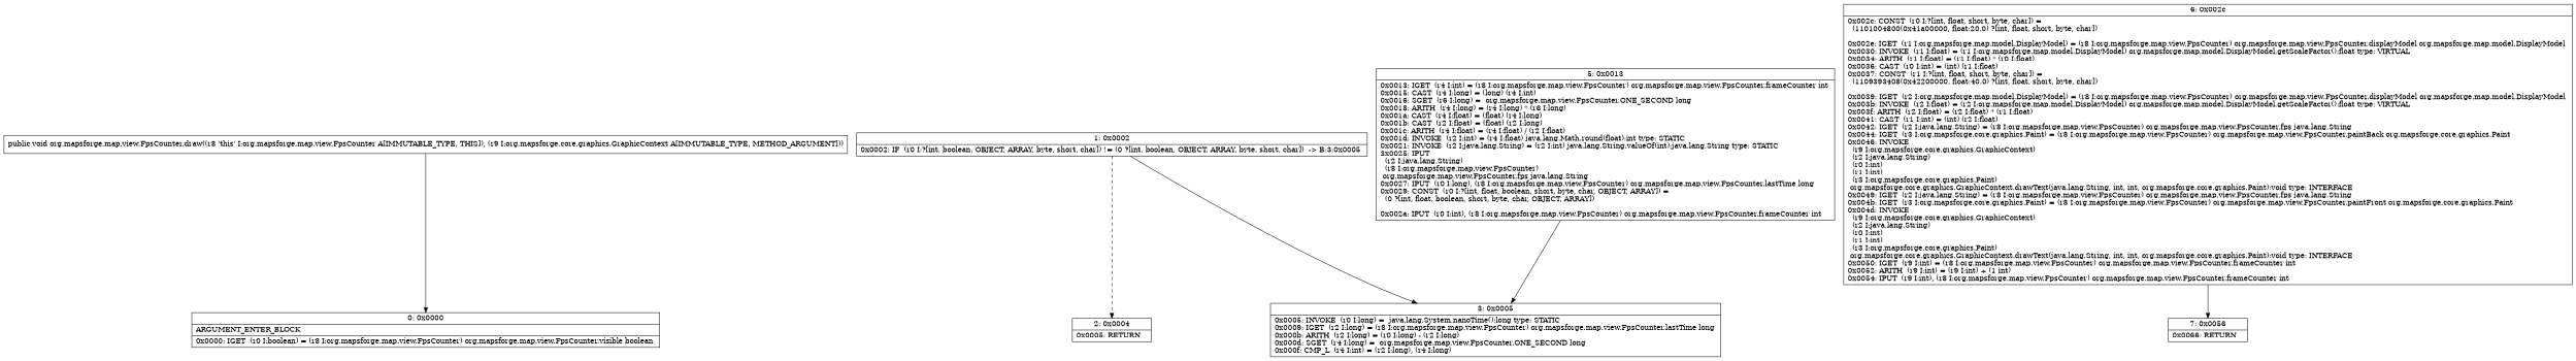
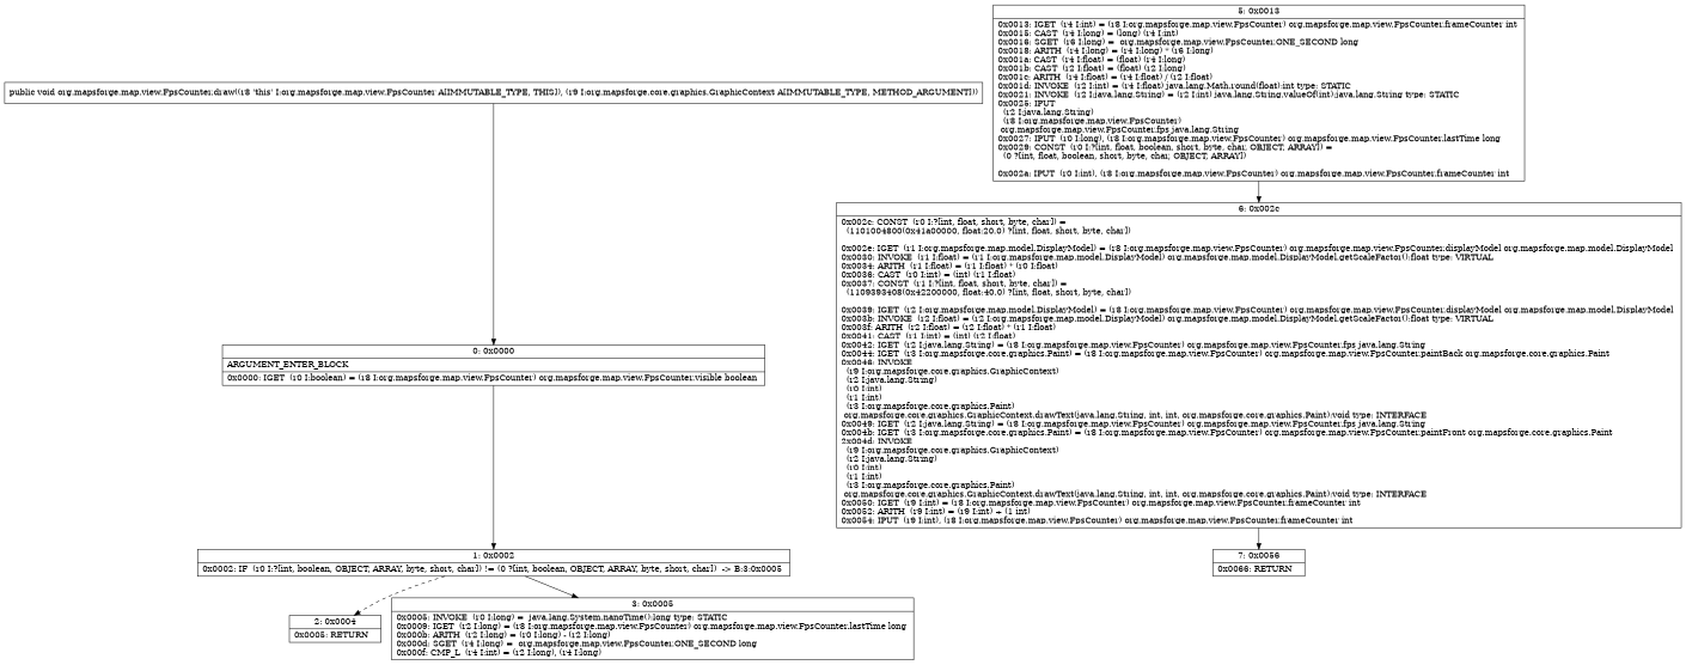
  digraph {
    node [shape=record]
    n1 [label="{0\:\ 0x0000|ARGUMENT_ENTER_BLOCK\l|0x0000: IGET  (r0 I:boolean) = (r8 I:org.mapsforge.map.view.FpsCounter) org.mapsforge.map.view.FpsCounter.visible boolean \l}"]
    n2 [label="{1\:\ 0x0002|0x0002: IF  (r0 I:?[int, boolean, OBJECT, ARRAY, byte, short, char]) != (0 ?[int, boolean, OBJECT, ARRAY, byte, short, char])  \-\> B:3:0x0005 \l}"]
    n3 [label="{2\:\ 0x0004|0x0005: RETURN   \l}"]
    n4 [label="{3\:\ 0x0005|0x0005: INVOKE  (r0 I:long) =  java.lang.System.nanoTime():long type: STATIC \l0x0009: IGET  (r2 I:long) = (r8 I:org.mapsforge.map.view.FpsCounter) org.mapsforge.map.view.FpsCounter.lastTime long \l0x000b: ARITH  (r2 I:long) = (r0 I:long) \- (r2 I:long) \l0x000d: SGET  (r4 I:long) =  org.mapsforge.map.view.FpsCounter.ONE_SECOND long \l0x000f: CMP_L  (r4 I:int) = (r2 I:long), (r4 I:long) \l}"]
-   n5 [label="{5\:\ 0x0013|0x0013: IGET  (r4 I:int) = (r8 I:org.mapsforge.map.view.FpsCounter) org.mapsforge.map.view.FpsCounter.frameCounter int \l0x0015: CAST  (r4 I:long) = (long) (r4 I:int) \l0x0016: SGET  (r6 I:long) =  org.mapsforge.map.view.FpsCounter.ONE_SECOND long \l0x0018: ARITH  (r4 I:long) = (r4 I:long) * (r6 I:long) \l0x001a: CAST  (r4 I:float) = (float) (r4 I:long) \l0x001b: CAST  (r2 I:float) = (float) (r2 I:long) \l0x001c: ARITH  (r4 I:float) = (r4 I:float) \/ (r2 I:float) \l0x001d: INVOKE  (r2 I:int) = (r4 I:float) java.lang.Math.round(float):int type: STATIC \l0x0021: INVOKE  (r2 I:java.lang.String) = (r2 I:int) java.lang.String.valueOf(int):java.lang.String type: STATIC \l3x0025: IPUT  \l  (r2 I:java.lang.String)\l  (r8 I:org.mapsforge.map.view.FpsCounter)\l org.mapsforge.map.view.FpsCounter.fps java.lang.String \l0x0027: IPUT  (r0 I:long), (r8 I:org.mapsforge.map.view.FpsCounter) org.mapsforge.map.view.FpsCounter.lastTime long \l0x0029: CONST  (r0 I:?[int, float, boolean, short, byte, char, OBJECT, ARRAY]) = \l  (0 ?[int, float, boolean, short, byte, char, OBJECT, ARRAY])\l \l0x002a: IPUT  (r0 I:int), (r8 I:org.mapsforge.map.view.FpsCounter) org.mapsforge.map.view.FpsCounter.frameCounter int \l}"]
-   n6 [label="{6\:\ 0x002c|0x002c: CONST  (r0 I:?[int, float, short, byte, char]) = \l  (1101004800(0x41a00000, float:20.0) ?[int, float, short, byte, char])\l \l0x002e: IGET  (r1 I:org.mapsforge.map.model.DisplayModel) = (r8 I:org.mapsforge.map.view.FpsCounter) org.mapsforge.map.view.FpsCounter.displayModel org.mapsforge.map.model.DisplayModel \l0x0030: INVOKE  (r1 I:float) = (r1 I:org.mapsforge.map.model.DisplayModel) org.mapsforge.map.model.DisplayModel.getScaleFactor():float type: VIRTUAL \l0x0034: ARITH  (r1 I:float) = (r1 I:float) * (r0 I:float) \l0x0036: CAST  (r0 I:int) = (int) (r1 I:float) \l0x0037: CONST  (r1 I:?[int, float, short, byte, char]) = \l  (1109393408(0x42200000, float:40.0) ?[int, float, short, byte, char])\l \l0x0039: IGET  (r2 I:org.mapsforge.map.model.DisplayModel) = (r8 I:org.mapsforge.map.view.FpsCounter) org.mapsforge.map.view.FpsCounter.displayModel org.mapsforge.map.model.DisplayModel \l0x003b: INVOKE  (r2 I:float) = (r2 I:org.mapsforge.map.model.DisplayModel) org.mapsforge.map.model.DisplayModel.getScaleFactor():float type: VIRTUAL \l0x003f: ARITH  (r2 I:float) = (r2 I:float) * (r1 I:float) \l0x0041: CAST  (r1 I:int) = (int) (r2 I:float) \l0x0042: IGET  (r2 I:java.lang.String) = (r8 I:org.mapsforge.map.view.FpsCounter) org.mapsforge.map.view.FpsCounter.fps java.lang.String \l0x0044: IGET  (r3 I:org.mapsforge.core.graphics.Paint) = (r8 I:org.mapsforge.map.view.FpsCounter) org.mapsforge.map.view.FpsCounter.paintBack org.mapsforge.core.graphics.Paint \l0x0046: INVOKE  \l  (r9 I:org.mapsforge.core.graphics.GraphicContext)\l  (r2 I:java.lang.String)\l  (r0 I:int)\l  (r1 I:int)\l  (r3 I:org.mapsforge.core.graphics.Paint)\l org.mapsforge.core.graphics.GraphicContext.drawText(java.lang.String, int, int, org.mapsforge.core.graphics.Paint):void type: INTERFACE \l0x0049: IGET  (r2 I:java.lang.String) = (r8 I:org.mapsforge.map.view.FpsCounter) org.mapsforge.map.view.FpsCounter.fps java.lang.String \l0x004b: IGET  (r3 I:org.mapsforge.core.graphics.Paint) = (r8 I:org.mapsforge.map.view.FpsCounter) org.mapsforge.map.view.FpsCounter.paintFront org.mapsforge.core.graphics.Paint \l0x004d: INVOKE  \l  (r9 I:org.mapsforge.core.graphics.GraphicContext)\l  (r2 I:java.lang.String)\l  (r0 I:int)\l  (r1 I:int)\l  (r3 I:org.mapsforge.core.graphics.Paint)\l org.mapsforge.core.graphics.GraphicContext.drawText(java.lang.String, int, int, org.mapsforge.core.graphics.Paint):void type: INTERFACE \l0x0050: IGET  (r9 I:int) = (r8 I:org.mapsforge.map.view.FpsCounter) org.mapsforge.map.view.FpsCounter.frameCounter int \l0x0052: ARITH  (r9 I:int) = (r9 I:int) + (1 int) \l0x0054: IPUT  (r9 I:int), (r8 I:org.mapsforge.map.view.FpsCounter) org.mapsforge.map.view.FpsCounter.frameCounter int \l}"]
+   n5 [label="{5\:\ 0x0013|0x0013: IGET  (r4 I:int) = (r8 I:org.mapsforge.map.view.FpsCounter) org.mapsforge.map.view.FpsCounter.frameCounter int \l0x0015: CAST  (r4 I:long) = (long) (r4 I:int) \l0x0016: SGET  (r6 I:long) =  org.mapsforge.map.view.FpsCounter.ONE_SECOND long \l0x0018: ARITH  (r4 I:long) = (r4 I:long) * (r6 I:long) \l0x001a: CAST  (r4 I:float) = (float) (r4 I:long) \l0x001b: CAST  (r2 I:float) = (float) (r2 I:long) \l0x001c: ARITH  (r4 I:float) = (r4 I:float) \/ (r2 I:float) \l0x001d: INVOKE  (r2 I:int) = (r4 I:float) java.lang.Math.round(float):int type: STATIC \l0x0021: INVOKE  (r2 I:java.lang.String) = (r2 I:int) java.lang.String.valueOf(int):java.lang.String type: STATIC \l0x0025: IPUT  \l  (r2 I:java.lang.String)\l  (r8 I:org.mapsforge.map.view.FpsCounter)\l org.mapsforge.map.view.FpsCounter.fps java.lang.String \l0x0027: IPUT  (r0 I:long), (r8 I:org.mapsforge.map.view.FpsCounter) org.mapsforge.map.view.FpsCounter.lastTime long \l0x0029: CONST  (r0 I:?[int, float, boolean, short, byte, char, OBJECT, ARRAY]) = \l  (0 ?[int, float, boolean, short, byte, char, OBJECT, ARRAY])\l \l0x002a: IPUT  (r0 I:int), (r8 I:org.mapsforge.map.view.FpsCounter) org.mapsforge.map.view.FpsCounter.frameCounter int \l}"]
+   n6 [label="{6\:\ 0x002c|0x002c: CONST  (r0 I:?[int, float, short, byte, char]) = \l  (1101004800(0x41a00000, float:20.0) ?[int, float, short, byte, char])\l \l0x002e: IGET  (r1 I:org.mapsforge.map.model.DisplayModel) = (r8 I:org.mapsforge.map.view.FpsCounter) org.mapsforge.map.view.FpsCounter.displayModel org.mapsforge.map.model.DisplayModel \l0x0030: INVOKE  (r1 I:float) = (r1 I:org.mapsforge.map.model.DisplayModel) org.mapsforge.map.model.DisplayModel.getScaleFactor():float type: VIRTUAL \l0x0034: ARITH  (r1 I:float) = (r1 I:float) * (r0 I:float) \l0x0036: CAST  (r0 I:int) = (int) (r1 I:float) \l0x0037: CONST  (r1 I:?[int, float, short, byte, char]) = \l  (1109393408(0x42200000, float:40.0) ?[int, float, short, byte, char])\l \l0x0039: IGET  (r2 I:org.mapsforge.map.model.DisplayModel) = (r8 I:org.mapsforge.map.view.FpsCounter) org.mapsforge.map.view.FpsCounter.displayModel org.mapsforge.map.model.DisplayModel \l0x003b: INVOKE  (r2 I:float) = (r2 I:org.mapsforge.map.model.DisplayModel) org.mapsforge.map.model.DisplayModel.getScaleFactor():float type: VIRTUAL \l0x003f: ARITH  (r2 I:float) = (r2 I:float) * (r1 I:float) \l0x0041: CAST  (r1 I:int) = (int) (r2 I:float) \l0x0042: IGET  (r2 I:java.lang.String) = (r8 I:org.mapsforge.map.view.FpsCounter) org.mapsforge.map.view.FpsCounter.fps java.lang.String \l0x0044: IGET  (r3 I:org.mapsforge.core.graphics.Paint) = (r8 I:org.mapsforge.map.view.FpsCounter) org.mapsforge.map.view.FpsCounter.paintBack org.mapsforge.core.graphics.Paint \l0x0046: INVOKE  \l  (r9 I:org.mapsforge.core.graphics.GraphicContext)\l  (r2 I:java.lang.String)\l  (r0 I:int)\l  (r1 I:int)\l  (r3 I:org.mapsforge.core.graphics.Paint)\l org.mapsforge.core.graphics.GraphicContext.drawText(java.lang.String, int, int, org.mapsforge.core.graphics.Paint):void type: INTERFACE \l0x0049: IGET  (r2 I:java.lang.String) = (r8 I:org.mapsforge.map.view.FpsCounter) org.mapsforge.map.view.FpsCounter.fps java.lang.String \l0x004b: IGET  (r3 I:org.mapsforge.core.graphics.Paint) = (r8 I:org.mapsforge.map.view.FpsCounter) org.mapsforge.map.view.FpsCounter.paintFront org.mapsforge.core.graphics.Paint \l2x004d: INVOKE  \l  (r9 I:org.mapsforge.core.graphics.GraphicContext)\l  (r2 I:java.lang.String)\l  (r0 I:int)\l  (r1 I:int)\l  (r3 I:org.mapsforge.core.graphics.Paint)\l org.mapsforge.core.graphics.GraphicContext.drawText(java.lang.String, int, int, org.mapsforge.core.graphics.Paint):void type: INTERFACE \l0x0050: IGET  (r9 I:int) = (r8 I:org.mapsforge.map.view.FpsCounter) org.mapsforge.map.view.FpsCounter.frameCounter int \l0x0052: ARITH  (r9 I:int) = (r9 I:int) + (1 int) \l0x0054: IPUT  (r9 I:int), (r8 I:org.mapsforge.map.view.FpsCounter) org.mapsforge.map.view.FpsCounter.frameCounter int \l}"]
    n7 [label="{7\:\ 0x0056|0x0066: RETURN   \l}"]
    n8 [label="{public void org.mapsforge.map.view.FpsCounter.draw((r8 'this' I:org.mapsforge.map.view.FpsCounter A[IMMUTABLE_TYPE, THIS]), (r9 I:org.mapsforge.core.graphics.GraphicContext A[IMMUTABLE_TYPE, METHOD_ARGUMENT])) }"]
+   n1 -> n2
    n2 -> n3 [style=dashed]
    n2 -> n4
-   n5 -> n4
+   n5 -> n6
    n6 -> n7
    n8 -> n1
  }
